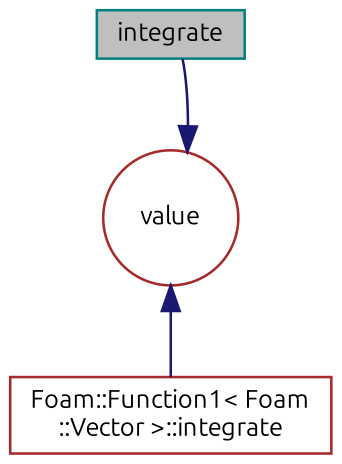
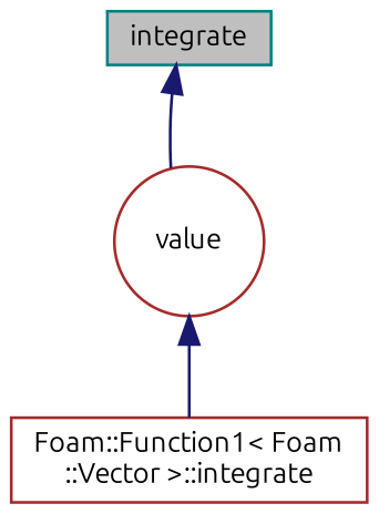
  digraph {
    fontname=Ubuntu
    rankdir=TB
    node [color=brown fontname=Ubuntu fontsize=10 shape=box]
    edge [color=midnightblue dir=back fontname=Ubuntu fontsize=10 labelfontname=Helvetica labelfontsize=10 style=solid]
    n1 [color=teal fillcolor=grey75 fontcolor=black height=0.2 label=integrate style=filled width=0.4]
    n2 [height=0.2 label=value shape=circle width=0.4]
    n3 [height=0.2 label="Foam::Function1\< Foam\l::Vector \>::integrate" width=0.4]
-   n2 -> n1
+   n1 -> n2
    n2 -> n3
  }
